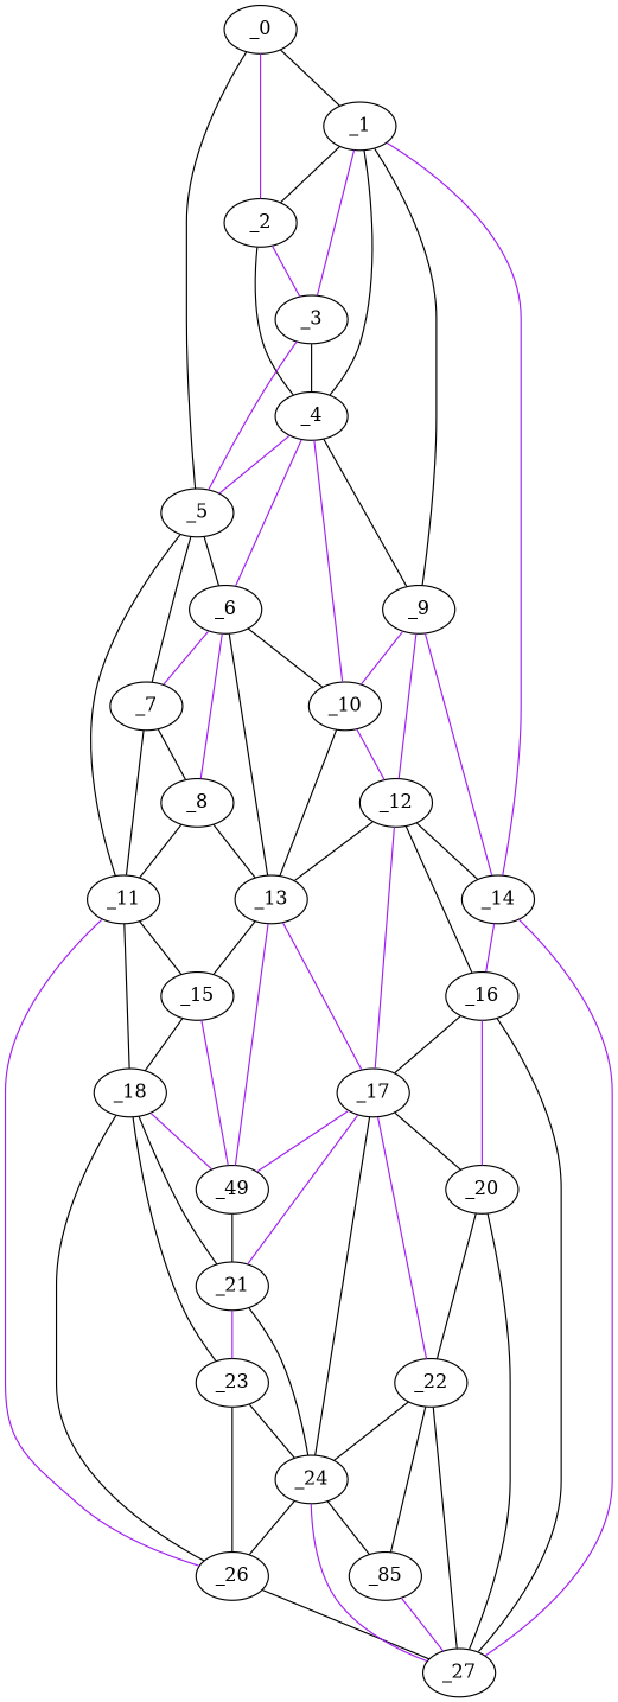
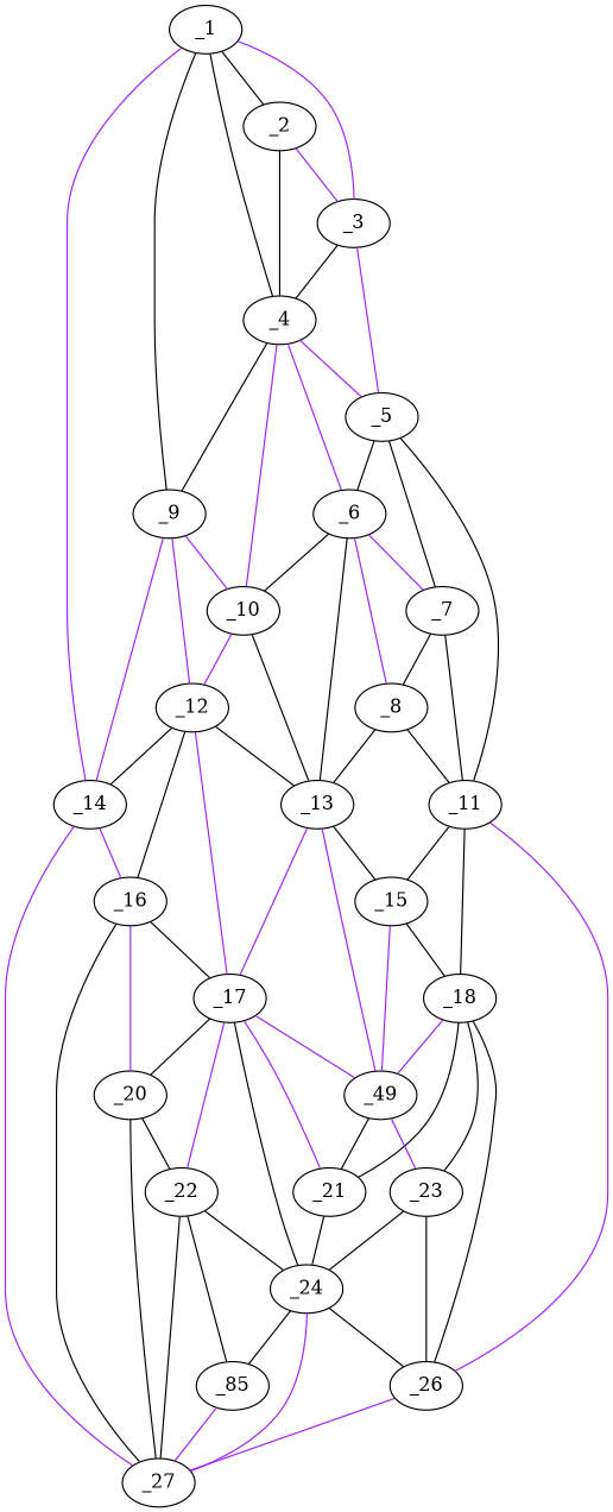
  graph {
    node [x=78 y=46]
    edge [color=black valence=2]
-   _0 [x=5 y=47]
    _1 [x=8 y=69]
    _2 [x=23]
    _5 [x=55 y=33]
    _3 [x=31 y=48]
    _4 [x=43 y=50]
    _9 [x=70 y=92]
    _14 [y=96]
    _6 [x=56]
    _7 [x=61 y=35]
    _11 [x=73 y=36]
    _10 [x=71 y=73]
    _12 [x=77 y=73]
    _16 [x=89 y=91]
    _27 [x=126 y=79]
    _8 [x=65 y=37]
    _13 [y=65]
    _15 [x=84 y=41]
    _18 [x=93 y=44]
    _26 [x=126 y=54]
    _17 [x=92 y=70]
    _20 [x=98 y=87]
    n23 [label=_49 x=93 y=62]
    _21 [x=102 y=59]
    _23 [x=112 y=53]
    _22 [x=109 y=83]
    _24 [x=115 y=65]
    n28 [label=_85 x=116 y=80]
-   _0 -- _1 [valence=1]
-   _0 -- _2 [color=purple]
-   _0 -- _5 [valence=1]
    _1 -- _2
    _1 -- _3 [color=purple valence=1]
    _1 -- _4
    _1 -- _9
    _1 -- _14 [color=purple valence=1]
    _2 -- _3 [color=purple]
    _2 -- _4
    _5 -- _6 [valence=1]
    _5 -- _7
    _5 -- _11 [valence=1]
    _3 -- _5 [color=purple]
    _3 -- _4 [valence=1]
    _4 -- _5 [color=purple]
    _4 -- _9 [valence=1]
    _4 -- _6 [color=purple]
    _4 -- _10 [color=purple]
    _9 -- _14 [color=purple valence=1]
    _9 -- _10 [color=purple]
    _9 -- _12 [color=purple valence=1]
    _14 -- _16 [color=purple]
    _14 -- _27 [color=purple valence=1]
    _6 -- _7 [color=purple valence=1]
    _6 -- _10
    _6 -- _8 [color=purple]
    _6 -- _13
    _7 -- _11 [valence=1]
    _7 -- _8
    _11 -- _15
    _11 -- _18 [valence=1]
    _11 -- _26 [color=purple valence=1]
    _10 -- _12 [color=purple]
    _10 -- _13 [valence=1]
    _12 -- _14 [valence=1]
    _12 -- _16
    _12 -- _13 [valence=1]
    _12 -- _17 [color=purple valence=1]
    _16 -- _27 [valence=1]
    _16 -- _17
    _16 -- _20 [color=purple]
    _8 -- _11
    _8 -- _13
    _13 -- _15
    _13 -- _17 [color=purple valence=1]
    _13 -- n23 [color=purple]
    _15 -- _18
    _15 -- n23 [color=purple]
    _18 -- _26
    _18 -- n23 [color=purple]
    _18 -- _21 [valence=1]
    _18 -- _23
-   _26 -- _27 [valence=1]
+   _26 -- _27 [color=purple valence=1]
    _17 -- _20
    _17 -- n23 [color=purple]
    _17 -- _21 [color=purple]
    _17 -- _22 [color=purple]
    _17 -- _24
    _20 -- _27
    _20 -- _22
    n23 -- _21 [valence=1]
-   _21 -- _23 [color=purple]
+   n23 -- _23 [color=purple]
    _21 -- _24 [valence=1]
    _23 -- _26
    _23 -- _24
    _22 -- _27
    _22 -- _24 [valence=1]
    _22 -- n28
    _24 -- _27 [color=purple]
    _24 -- _26 [valence=1]
    _24 -- n28
    n28 -- _27 [color=purple valence=1]
  }
